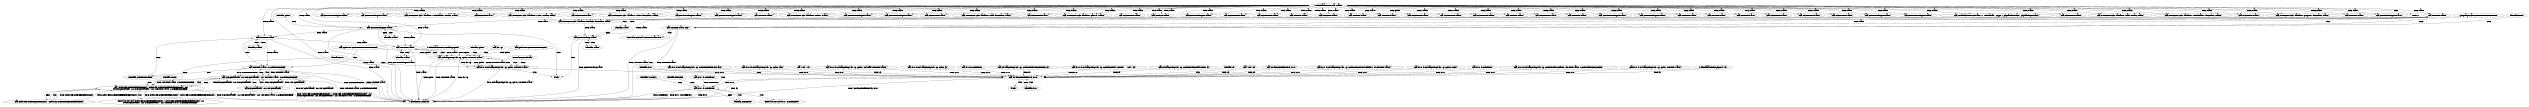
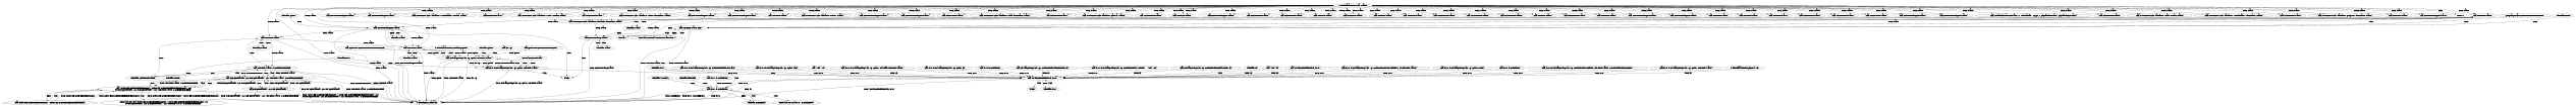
  digraph {
    n1 [label="(Call,Z_LVAL_P(zvalue))"]
    n2 [label="(Call,Z_LVAL_P(zvalue) == 1)"]
    n3 [label="(Call,convert_to_long_ex(zvalue))"]
    n4 [label="(Identifier,zvalue)"]
    n5 [label="(MethodReturn,static int)"]
    n6 [label="(ControlStructure,if (Z_LVAL_P(zvalue) == 1))"]
+   n7 [label="(Literal,1)"]
    n8 [label="(Block,)"]
    n9 [label="(Call,Z_LVAL_P(zvalue))"]
    n10 [label="(Call,Z_LVAL_P(zvalue))"]
    n11 [label="(Identifier,zvalue)"]
    n12 [label="(Call,convert_to_long(zvalue))"]
    n13 [label="(Identifier,zvalue)"]
    n14 [label="(MethodParameterIn,zval *zvalue)"]
    n15 [label="(Call,convert_to_string_ex(zvalue))"]
    n16 [label="(Call,convert_to_long_ex(zvalue))"]
    n17 [label="(Call,ZVAL_COPY(&ch->handlers->write_header->stream, zvalue))"]
    n18 [label="(Call,HASH_OF(zvalue))"]
    n19 [label="(Call,ZVAL_COPY(&ch->handlers->write->stream, zvalue))"]
    n20 [label="(Call,Z_STRVAL_P(zvalue))"]
    n21 [label="(Call,ZVAL_COPY(&ch->handlers->write->func_name, zvalue))"]
    n22 [label="(Call,convert_to_long_ex(zvalue))"]
    n23 [label="(Call,convert_to_string_ex(zvalue))"]
    n24 [label="(Call,Z_LVAL_P(zvalue))"]
    n25 [label="(Call,ZVAL_COPY(&ch->handlers->std_err, zvalue))"]
    n26 [label="(Call,convert_to_string_ex(zvalue))"]
    n27 [label="(Call,convert_to_string_ex(zvalue))"]
    n28 [label="(Call,Z_STRVAL_P(zvalue))"]
    n29 [label="(Call,ZVAL_COPY(&ch->handlers->read->func_name, zvalue))"]
    n30 [label="(Call,Z_STRVAL_P(zvalue))"]
    n31 [label="(Call,ZVAL_COPY(&ch->handlers->passwd, zvalue))"]
    n32 [label="(Call,Z_STRLEN_P(zvalue))"]
    n33 [label="(Call,Z_RES_P(zvalue))"]
    n34 [label="(Call,ZVAL_COPY(&ch->handlers->fnmatch->func_name, zvalue))"]
    n35 [label="(Call,convert_to_long_ex(zvalue))"]
    n36 [label="(Call,Z_STRLEN_P(zvalue))"]
    n37 [label="(Call,Z_STRLEN_P(zvalue))"]
    n38 [label="(Call,Z_LVAL_P(zvalue))"]
    n39 [label="(Call,HASH_OF(zvalue))"]
    n40 [label="(Call,Z_LVAL_P(zvalue))"]
    n41 [label="(Call,Z_LVAL_P(zvalue))"]
    n42 [label="(Call,Z_ISNULL_P(zvalue))"]
    n43 [label="(Call,Z_STRLEN_P(zvalue))"]
    n44 [label="(Call,Z_STRLEN_P(zvalue))"]
    n45 [label="(Call,Z_LVAL_P(zvalue))"]
    n46 [label="(Call,Z_STRLEN_P(zvalue))"]
    n47 [label="(Call,Z_TYPE_P(zvalue))"]
    n48 [label="(Call,convert_to_string_ex(zvalue))"]
    n49 [label="(Call,convert_to_long_ex(zvalue))"]
    n50 [label="(Call,Z_TYPE_P(zvalue))"]
    n51 [label="(Call,Z_LVAL_P(zvalue))"]
    n52 [label="(Call,Z_LVAL_P(zvalue))"]
    n53 [label="(Call,Z_STRVAL_P(zvalue))"]
    n54 [label="(Call,Z_STRLEN_P(zvalue))"]
    n55 [label="(Call,Z_STRVAL_P(zvalue))"]
    n56 [label="(Call,convert_to_long_ex(zvalue))"]
    n57 [label="(Call,convert_to_string_ex(zvalue))"]
    n58 [label="(Call,zend_fetch_resource(zvalue, -1, \"File-Handle\", &type, 1, php_file_le_stream(), php_file_le_pstream()))"]
    n59 [label="(Call,Z_STRVAL_P(zvalue))"]
    n60 [label="(Call,ZVAL_COPY(&ch->handlers->read->stream, zvalue))"]
    n61 [label="(Call,ZVAL_COPY(&ch->handlers->write_header->func_name, zvalue))"]
    n62 [label="(Call,Z_STRVAL_P(zvalue))"]
    n63 [label="(Call,ZVAL_COPY(&ch->handlers->progress->func_name, zvalue))"]
    n64 [label="(Call,Z_TYPE_P(zvalue))"]
    n65 [label="(Call,convert_to_long_ex(zvalue))"]
    1000117
    n67 [label="(Call,Z_LVAL_P(zvalue) & CURLPROTO_FILE)"]
    n68 [label="(Identifier,zvalue)"]
    n69 [label="(Call,curl_easy_setopt(ch->cp, option, Z_LVAL_P(zvalue)))"]
    n70 [label="(Identifier,zvalue)"]
    n71 [label="(Call,(PG(open_basedir) && *PG(open_basedir)) && (Z_LVAL_P(zvalue) & CURLPROTO_FILE))"]
    n72 [label="(Identifier,CURLPROTO_FILE)"]
    n73 [label="(Call,(option == CURLOPT_PROTOCOLS || option == CURLOPT_REDIR_PROTOCOLS) &&\n\t\t\t\t(PG(open_basedir) && *PG(open_basedir)) && (Z_LVAL_P(zvalue) & CURLPROTO_FILE))"]
    n74 [label="(Call,PG(open_basedir) && *PG(open_basedir))"]
    n75 [label="(Call,option == CURLOPT_PROTOCOLS || option == CURLOPT_REDIR_PROTOCOLS)"]
    n76 [label="(ControlStructure,if ((option == CURLOPT_PROTOCOLS || option == CURLOPT_REDIR_PROTOCOLS) &&\n\t\t\t\t(PG(open_basedir) && *PG(open_basedir)) && (Z_LVAL_P(zvalue) & CURLPROTO_FILE)))"]
    n77 [label="(Call,error = curl_easy_setopt(ch->cp, option, Z_LVAL_P(zvalue)))"]
    n78 [label="(Call,SAVE_CURL_ERROR(ch, error))"]
    n79 [label="(Call,error != CURLE_OK)"]
    n80 [label="(Block,)"]
    n81 [label="(Identifier,error)"]
    n82 [label="(Identifier,CURLE_OK)"]
    n83 [label="(ControlStructure,if (error != CURLE_OK))"]
    n84 [label="(Call,curl_easy_setopt(ch->cp, CURLOPT_PROGRESSDATA, ch))"]
    n85 [label="(Identifier,error)"]
    n86 [label="(ControlStructure,break;)"]
    n87 [label="(Identifier,ch)"]
    n88 [label="(Call,(void *)ch)"]
    n89 [label="(Identifier,error)"]
    n90 [label="(Call,ch->cp)"]
    n91 [label="(Call,SAVE_CURL_ERROR(ch, error))"]
    n92 [label="(Call,error != CURLE_OK)"]
    n93 [label="(Identifier,SUCCESS)"]
    n94 [label="(Call,error = curl_easy_setopt(ch->cp, CURLOPT_COPYPOSTFIELDS, Z_STRVAL_P(zvalue)))"]
    n95 [label="(Identifier,NULL)"]
    n96 [label="(Call,error = curl_easy_setopt(ch->cp, option, NULL))"]
    n97 [label="(Call,error = CURLE_OK)"]
    n98 [label="(Call,error = curl_easy_setopt(ch->cp, CURLOPT_POSTREDIR, Z_LVAL_P(zvalue) & CURL_REDIR_POST_ALL))"]
    n99 [label="(Identifier,option)"]
    n100 [label="(Call,error = curl_easy_setopt(ch->cp, option, Z_LVAL_P(zvalue)))"]
    n101 [label="(Call,option == CURLOPT_PROTOCOLS)"]
    n102 [label="(Call,option == CURLOPT_REDIR_PROTOCOLS)"]
    n103 [label="(MethodParameterIn,php_curl *ch)"]
    n104 [label="(Identifier,FAILURE)"]
    n105 [label="(MethodParameterIn,zend_long option)"]
    n106 [label="(Call,error = curl_easy_setopt(ch->cp, CURLOPT_HTTPPOST, first))"]
    n107 [label="(Call,error = curl_easy_setopt(ch->cp, option, slist))"]
    n108 [label="(Call,(void *) ch)"]
    n109 [label="(Call,error = curl_easy_setopt(ch->cp, option, (curl_off_t)Z_LVAL_P(zvalue)))"]
    n110 [label="(Call,error = curl_easy_setopt(ch->cp, option, fp))"]
    n111 [label="(Identifier,option)"]
    n112 [label="(JumpTarget,case CURLOPT_AUTOREFERER:)"]
    n113 [label="(Call,error = CURLE_OK)"]
    n114 [label="(Call,curl_easy_setopt(ch->cp, CURLOPT_FNMATCH_DATA, ch))"]
    n115 [label="(Identifier,NULL)"]
    n116 [label="(Call,error = curl_easy_setopt(ch->cp, CURLOPT_PASSWDDATA,     (void *) ch))"]
    n1 -> n2 [label="AST: "]
    n1 -> n2 [label="DDG: zvalue"]
    n1 -> n3 [label="DDG: zvalue"]
    n1 -> n4 [label="CFG: "]
    n2 -> n5 [label="DDG: Z_LVAL_P(zvalue)"]
    n2 -> n5 [label="DDG: Z_LVAL_P(zvalue) == 1"]
    n2 -> n6 [label="AST: "]
+   n2 -> n7 [label="CFG: "]
    n3 -> n5 [label="DDG: zvalue"]
    n3 -> n5 [label="DDG: convert_to_long_ex(zvalue)"]
    n3 -> n8 [label="AST: "]
    n3 -> n9 [label="DDG: zvalue"]
    n3 -> n10 [label="DDG: zvalue"]
    n3 -> n11 [label="CFG: "]
    n4 -> n1 [label="AST: "]
    n4 -> n12 [label="CFG: "]
+   n7 -> n1 [label="CFG: "]
+   n7 -> n2 [label="AST: "]
    n9 -> n5 [label="DDG: zvalue"]
    n9 -> n10 [label="DDG: zvalue"]
    n9 -> n67 [label="AST: "]
    n9 -> n67 [label="DDG: zvalue"]
    n9 -> n68 [label="CFG: "]
    n10 -> n5 [label="DDG: zvalue"]
    n10 -> n69 [label="AST: "]
    n10 -> n69 [label="DDG: zvalue"]
    n10 -> n70 [label="CFG: "]
    n11 -> n3 [label="AST: "]
    n12 -> n1 [label="DDG: zvalue"]
    n12 -> n5 [label="DDG: convert_to_long(zvalue)"]
    n12 -> n8 [label="AST: "]
    n12 -> n13 [label="CFG: "]
    n13 -> n12 [label="AST: "]
    n14 -> n1 [label="DDG: zvalue"]
    n14 -> n3 [label="DDG: zvalue"]
    n14 -> n5 [label="DDG: zvalue"]
    n14 -> n9 [label="DDG: zvalue"]
    n14 -> n10 [label="DDG: zvalue"]
    n14 -> n15 [label="DDG: zvalue"]
    n14 -> n16 [label="DDG: zvalue"]
    n14 -> n17 [label="DDG: zvalue"]
    n14 -> n18 [label="DDG: zvalue"]
    n14 -> n19 [label="DDG: zvalue"]
    n14 -> n20 [label="DDG: zvalue"]
    n14 -> n21 [label="DDG: zvalue"]
    n14 -> n22 [label="DDG: zvalue"]
    n14 -> n23 [label="DDG: zvalue"]
    n14 -> n24 [label="DDG: zvalue"]
    n14 -> n25 [label="DDG: zvalue"]
    n14 -> n26 [label="DDG: zvalue"]
    n14 -> n27 [label="DDG: zvalue"]
    n14 -> n28 [label="DDG: zvalue"]
    n14 -> n29 [label="DDG: zvalue"]
    n14 -> n30 [label="DDG: zvalue"]
    n14 -> n31 [label="DDG: zvalue"]
    n14 -> n32 [label="DDG: zvalue"]
    n14 -> n33 [label="DDG: zvalue"]
    n14 -> n34 [label="DDG: zvalue"]
    n14 -> n35 [label="DDG: zvalue"]
    n14 -> n36 [label="DDG: zvalue"]
    n14 -> n37 [label="DDG: zvalue"]
    n14 -> n38 [label="DDG: zvalue"]
    n14 -> n39 [label="DDG: zvalue"]
    n14 -> n40 [label="DDG: zvalue"]
    n14 -> n41 [label="DDG: zvalue"]
-   n14 -> n42 [label="DDG: option"]
+   n14 -> n42 [label="DDG: zvalue"]
    n14 -> n43 [label="DDG: zvalue"]
    n14 -> n44 [label="DDG: zvalue"]
    n14 -> n45 [label="DDG: zvalue"]
    n14 -> n46 [label="DDG: zvalue"]
    n14 -> n47 [label="DDG: zvalue"]
    n14 -> n48 [label="DDG: zvalue"]
    n14 -> n49 [label="DDG: zvalue"]
    n14 -> n50 [label="DDG: zvalue"]
    n14 -> n51 [label="DDG: zvalue"]
    n14 -> n52 [label="DDG: zvalue"]
    n14 -> n53 [label="DDG: zvalue"]
    n14 -> n54 [label="DDG: zvalue"]
    n14 -> n55 [label="DDG: zvalue"]
    n14 -> n56 [label="DDG: zvalue"]
    n14 -> n57 [label="DDG: zvalue"]
    n14 -> n58 [label="DDG: zvalue"]
    n14 -> n59 [label="DDG: zvalue"]
    n14 -> n60 [label="DDG: zvalue"]
    n14 -> n61 [label="DDG: zvalue"]
    n14 -> n62 [label="DDG: zvalue"]
    n14 -> n63 [label="DDG: zvalue"]
    n14 -> n64 [label="DDG: zvalue"]
    n14 -> n65 [label="DDG: zvalue"]
    n14 -> 1000117 [label="AST: "]
    n34 -> n12 [label="DDG: zvalue"]
    n67 -> n5 [label="DDG: CURLPROTO_FILE"]
    n67 -> n5 [label="DDG: Z_LVAL_P(zvalue)"]
    n67 -> n71 [label="AST: "]
    n67 -> n71 [label="DDG: Z_LVAL_P(zvalue)"]
    n67 -> n71 [label="DDG: CURLPROTO_FILE"]
    n67 -> n72 [label="CFG: "]
    n68 -> n9 [label="AST: "]
    n69 -> n5 [label="DDG: option"]
    n69 -> n5 [label="DDG: Z_LVAL_P(zvalue)"]
    n69 -> n5 [label="DDG: ch->cp"]
    n69 -> n10 [label="CFG: "]
    n69 -> n77 [label="AST: "]
    n69 -> n77 [label="DDG: ch->cp"]
    n69 -> n77 [label="DDG: option"]
    n69 -> n77 [label="DDG: Z_LVAL_P(zvalue)"]
    n70 -> n10 [label="AST: "]
    n71 -> n5 [label="DDG: Z_LVAL_P(zvalue) & CURLPROTO_FILE"]
    n71 -> n5 [label="DDG: PG(open_basedir) && *PG(open_basedir)"]
    n71 -> n67 [label="CFG: "]
    n71 -> n73 [label="AST: "]
    n71 -> n73 [label="DDG: PG(open_basedir) && *PG(open_basedir)"]
    n71 -> n73 [label="DDG: Z_LVAL_P(zvalue) & CURLPROTO_FILE"]
    n71 -> n74 [label="CFG: "]
    n72 -> n9 [label="CFG: "]
-   n102 -> n67 [label="AST: "]
+   n72 -> n67 [label="AST: "]
    n73 -> n5 [label="DDG: (option == CURLOPT_PROTOCOLS || option == CURLOPT_REDIR_PROTOCOLS) &&\n\t\t\t\t(PG(open_basedir) && *PG(open_basedir)) && (Z_LVAL_P(zvalue) & CURLPROTO_FILE)"]
    n73 -> n5 [label="DDG: option == CURLOPT_PROTOCOLS || option == CURLOPT_REDIR_PROTOCOLS"]
    n73 -> n5 [label="DDG: (PG(open_basedir) && *PG(open_basedir)) && (Z_LVAL_P(zvalue) & CURLPROTO_FILE)"]
    n73 -> n71 [label="CFG: "]
    n73 -> n75 [label="CFG: "]
    n73 -> n76 [label="AST: "]
    n74 -> n71 [label="AST: "]
    n74 -> n71 [label="DDG: PG(open_basedir)"]
    n74 -> n71 [label="DDG: *PG(open_basedir)"]
    n75 -> n73 [label="AST: "]
    n75 -> n73 [label="DDG: option == CURLOPT_PROTOCOLS"]
    n75 -> n73 [label="DDG: option == CURLOPT_REDIR_PROTOCOLS"]
    n77 -> n5 [label="DDG: curl_easy_setopt(ch->cp, option, Z_LVAL_P(zvalue))"]
    n77 -> n8 [label="AST: "]
    n77 -> n69 [label="CFG: "]
    n77 -> n78 [label="DDG: error"]
    n78 -> n5 [label="DDG: ch"]
    n78 -> n5 [label="DDG: SAVE_CURL_ERROR(ch, error)"]
    n78 -> n79 [label="DDG: error"]
    n78 -> n80 [label="AST: "]
    n78 -> n81 [label="CFG: "]
    n79 -> n5 [label="DDG: error"]
    n79 -> n5 [label="DDG: CURLE_OK"]
    n79 -> n5 [label="DDG: error != CURLE_OK"]
    n79 -> n82 [label="CFG: "]
    n79 -> n83 [label="AST: "]
    n81 -> n78 [label="AST: "]
    n82 -> n79 [label="AST: "]
    n84 -> n78 [label="DDG: ch"]
    n85 -> n78 [label="CFG: "]
    n85 -> n79 [label="AST: "]
    n86 -> n77 [label="CFG: "]
    n87 -> n78 [label="AST: "]
    n88 -> n78 [label="DDG: ch"]
    n89 -> n73 [label="CFG: "]
    n89 -> n77 [label="AST: "]
    n90 -> n69 [label="AST: "]
    n91 -> n78 [label="DDG: ch"]
    n92 -> n79 [label="DDG: CURLE_OK"]
    n93 -> n79 [label="CFG: "]
    n94 -> n78 [label="DDG: error"]
    n95 -> n2 [label="CFG: "]
    n96 -> n78 [label="DDG: error"]
    n97 -> n78 [label="DDG: error"]
    n98 -> n78 [label="DDG: error"]
    n99 -> n3 [label="CFG: "]
    n100 -> n78 [label="DDG: error"]
    n101 -> n69 [label="DDG: option"]
    n102 -> n69 [label="DDG: option"]
    n103 -> n78 [label="DDG: ch"]
    n104 -> n79 [label="CFG: "]
    n105 -> n69 [label="DDG: option"]
    n106 -> n78 [label="DDG: error"]
    n107 -> n78 [label="DDG: error"]
    n108 -> n78 [label="DDG: ch"]
    n109 -> n78 [label="DDG: error"]
    n110 -> n78 [label="DDG: error"]
    n111 -> n69 [label="AST: "]
    n112 -> n2 [label="CFG: "]
    n113 -> n78 [label="DDG: error"]
    n114 -> n78 [label="DDG: ch"]
    n115 -> n73 [label="CFG: "]
    n116 -> n78 [label="DDG: error"]
  }
